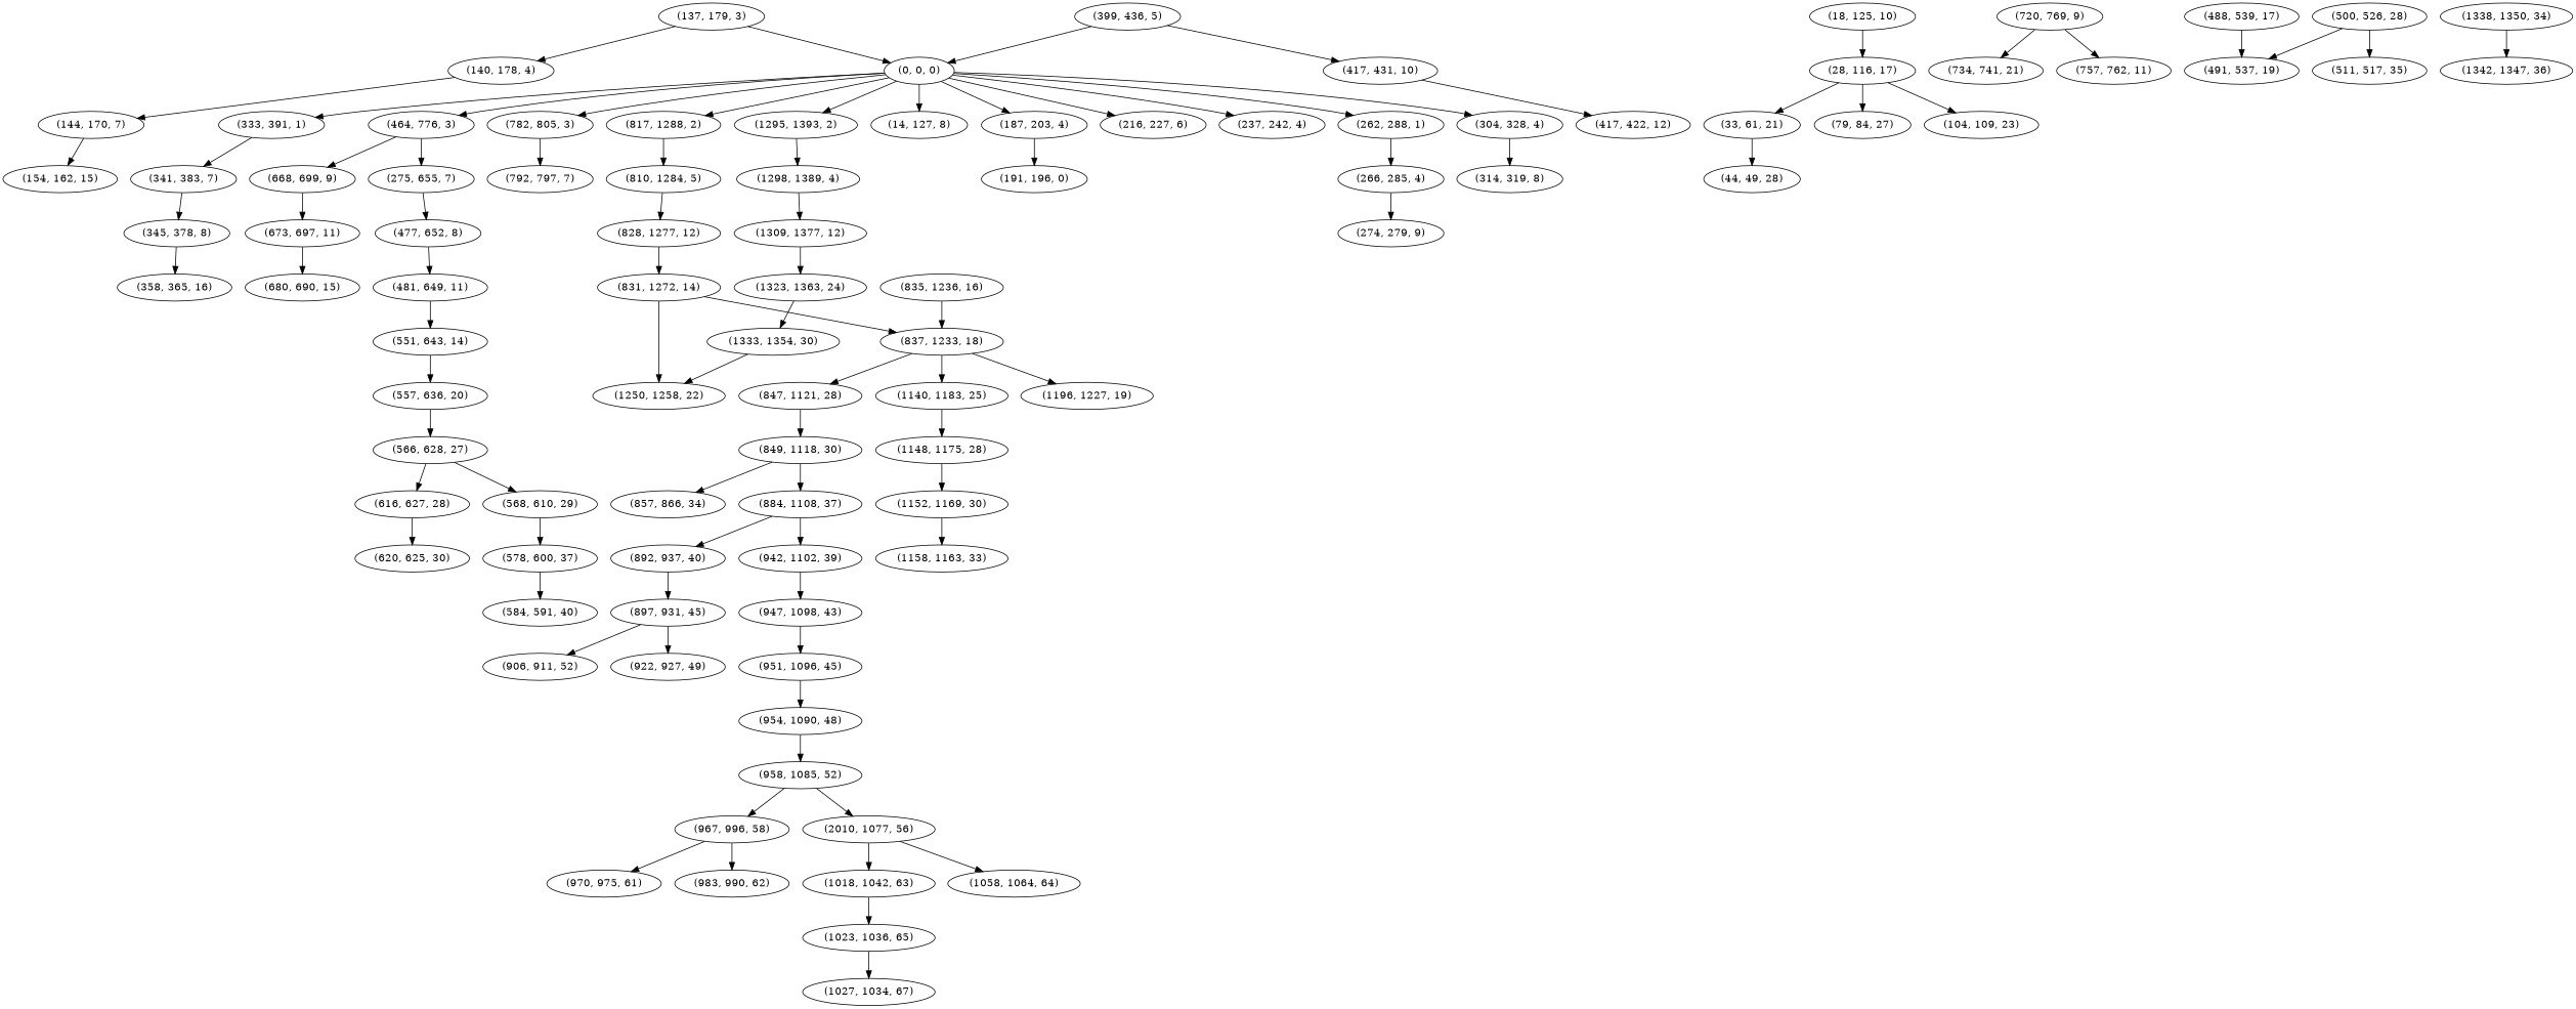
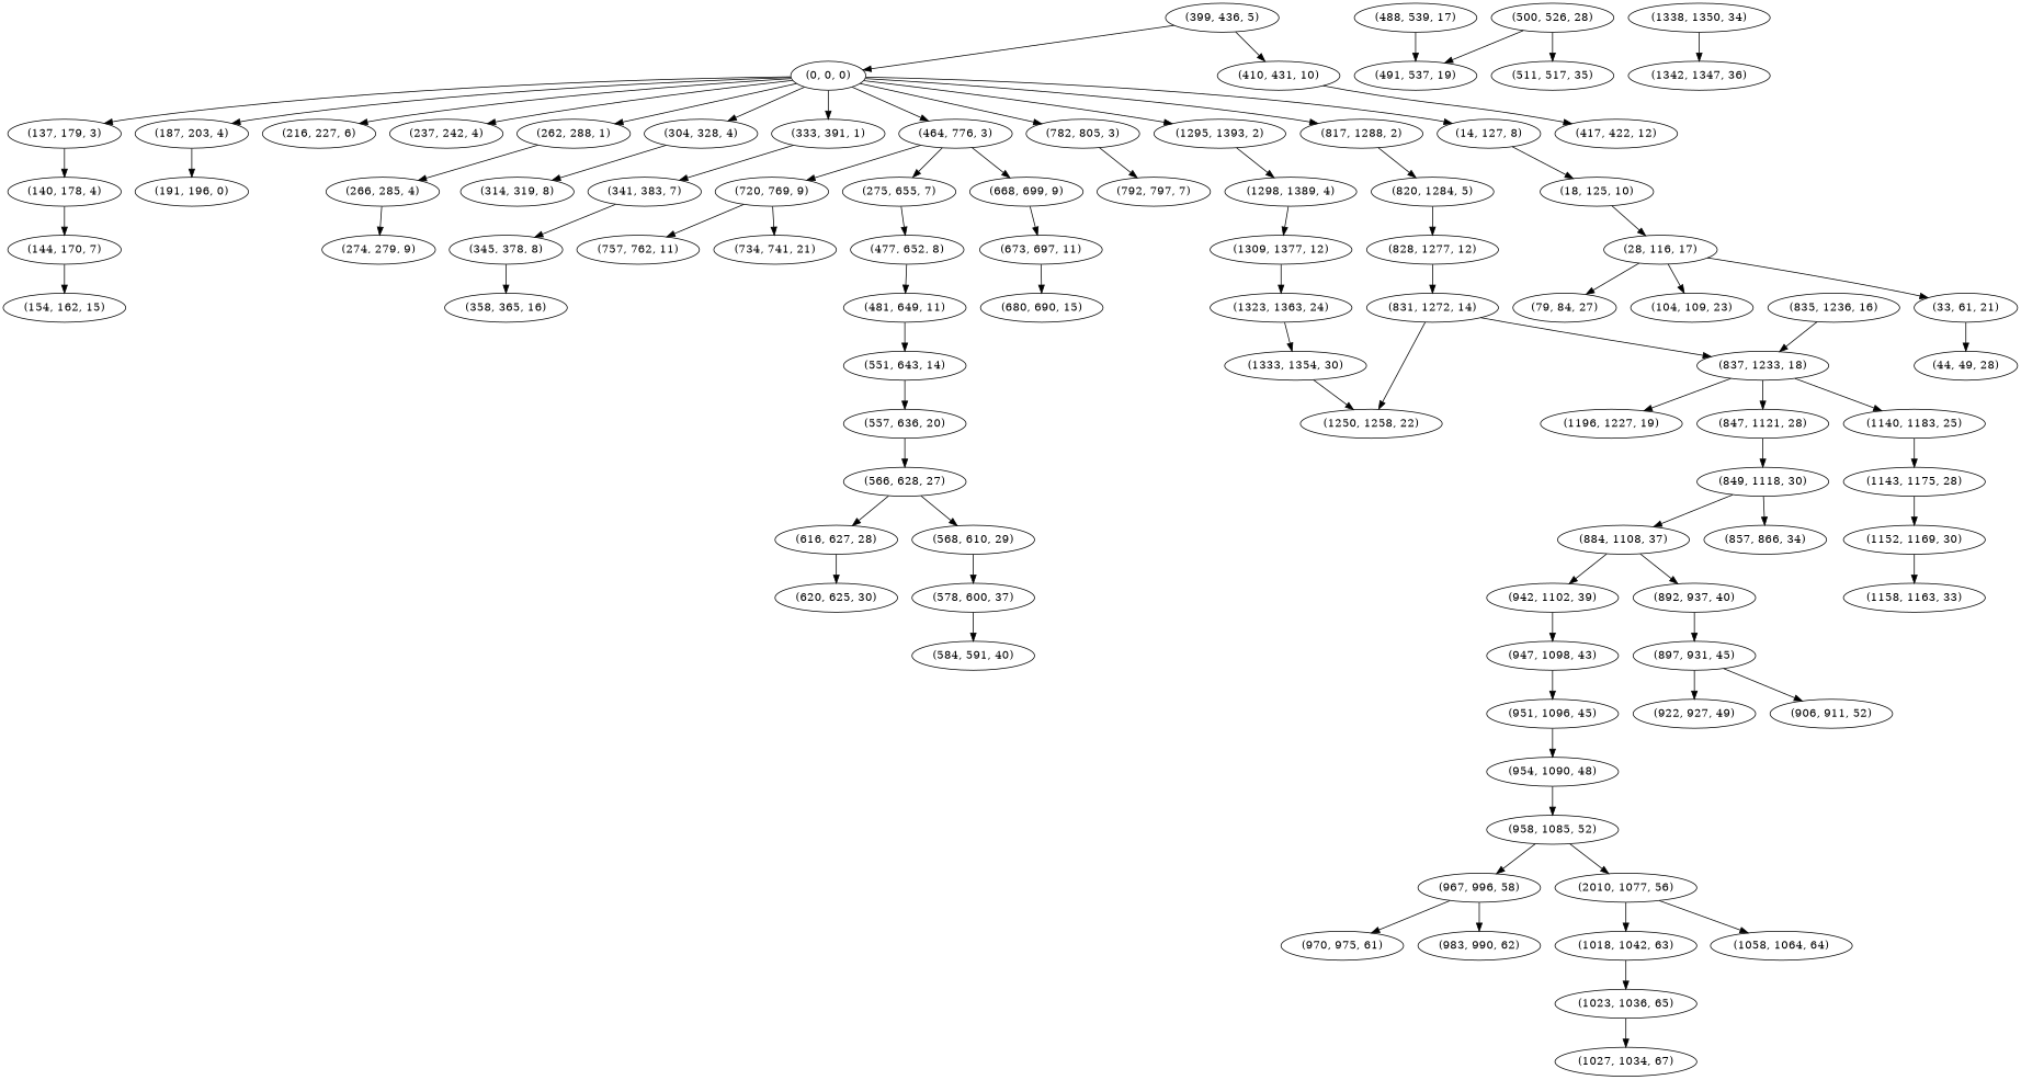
  digraph {
    "(0, 0, 0)"
    "(14, 127, 8)"
    "(137, 179, 3)"
    "(187, 203, 4)"
    "(216, 227, 6)"
    "(237, 242, 4)"
    "(262, 288, 1)"
    "(304, 328, 4)"
    "(333, 391, 1)"
    "(464, 776, 3)"
    "(782, 805, 3)"
    "(817, 1288, 2)"
    "(1295, 1393, 2)"
    "(18, 125, 10)"
    "(140, 178, 4)"
    n16 [label="(191, 196, 0)"]
    "(266, 285, 4)"
    "(314, 319, 8)"
    "(341, 383, 7)"
    "(399, 436, 5)"
-   "(410, 431, 10)" [label="(417, 431, 10)"]
+   "(410, 431, 10)"
    n22 [label="(275, 655, 7)"]
    "(668, 699, 9)"
    "(720, 769, 9)"
    "(792, 797, 7)"
-   "(820, 1284, 5)" [label="(810, 1284, 5)"]
+   "(820, 1284, 5)"
    "(1298, 1389, 4)"
    "(28, 116, 17)"
    "(33, 61, 21)"
    "(79, 84, 27)"
    "(104, 109, 23)"
    "(44, 49, 28)"
    "(144, 170, 7)"
    "(154, 162, 15)"
    "(274, 279, 9)"
    "(345, 378, 8)"
    "(358, 365, 16)"
    "(417, 422, 12)"
    "(477, 652, 8)"
    "(673, 697, 11)"
    "(734, 741, 21)"
    "(757, 762, 11)"
    "(481, 649, 11)"
    "(551, 643, 14)"
    "(488, 539, 17)"
    "(491, 537, 19)"
    "(557, 636, 20)"
    "(500, 526, 28)"
    "(511, 517, 35)"
    "(566, 628, 27)"
    "(568, 610, 29)"
    "(616, 627, 28)"
    "(578, 600, 37)"
    "(620, 625, 30)"
    "(584, 591, 40)"
    "(680, 690, 15)"
    "(828, 1277, 12)"
    "(831, 1272, 14)"
    "(1250, 1258, 22)"
    "(837, 1233, 18)"
    "(835, 1236, 16)"
    "(847, 1121, 28)"
    "(1140, 1183, 25)"
    "(1196, 1227, 19)"
    "(849, 1118, 30)"
-   "(1148, 1175, 28)"
+   "(1148, 1175, 28)" [label="(1143, 1175, 28)"]
    "(857, 866, 34)"
    "(884, 1108, 37)"
    "(892, 937, 40)"
    "(942, 1102, 39)"
    "(897, 931, 45)"
    "(947, 1098, 43)"
    "(906, 911, 52)"
    "(922, 927, 49)"
    "(951, 1096, 45)"
    "(954, 1090, 48)"
    "(958, 1085, 52)"
    "(967, 996, 58)"
    n79 [label="(2010, 1077, 56)"]
    "(970, 975, 61)"
    "(983, 990, 62)"
    "(1018, 1042, 63)"
    "(1058, 1064, 64)"
    "(1023, 1036, 65)"
    "(1027, 1034, 67)"
    "(1152, 1169, 30)"
    "(1158, 1163, 33)"
    "(1309, 1377, 12)"
    "(1323, 1363, 24)"
    "(1333, 1354, 30)"
    "(1338, 1350, 34)"
    "(1342, 1347, 36)"
    "(0, 0, 0)" -> "(14, 127, 8)"
-   "(137, 179, 3)" -> "(0, 0, 0)"
+   "(0, 0, 0)" -> "(137, 179, 3)"
    "(0, 0, 0)" -> "(187, 203, 4)"
    "(0, 0, 0)" -> "(216, 227, 6)"
    "(0, 0, 0)" -> "(237, 242, 4)"
    "(0, 0, 0)" -> "(262, 288, 1)"
    "(0, 0, 0)" -> "(304, 328, 4)"
    "(0, 0, 0)" -> "(333, 391, 1)"
    "(0, 0, 0)" -> "(464, 776, 3)"
    "(0, 0, 0)" -> "(782, 805, 3)"
    "(0, 0, 0)" -> "(817, 1288, 2)"
    "(0, 0, 0)" -> "(1295, 1393, 2)"
+   "(14, 127, 8)" -> "(18, 125, 10)"
    "(137, 179, 3)" -> "(140, 178, 4)"
    "(187, 203, 4)" -> n16
    "(262, 288, 1)" -> "(266, 285, 4)"
    "(304, 328, 4)" -> "(314, 319, 8)"
    "(333, 391, 1)" -> "(341, 383, 7)"
    "(464, 776, 3)" -> n22
    "(464, 776, 3)" -> "(668, 699, 9)"
+   "(464, 776, 3)" -> "(720, 769, 9)"
    "(782, 805, 3)" -> "(792, 797, 7)"
    "(817, 1288, 2)" -> "(820, 1284, 5)"
    "(1295, 1393, 2)" -> "(1298, 1389, 4)"
    "(18, 125, 10)" -> "(28, 116, 17)"
    "(140, 178, 4)" -> "(144, 170, 7)"
    "(266, 285, 4)" -> "(274, 279, 9)"
    "(341, 383, 7)" -> "(345, 378, 8)"
    "(399, 436, 5)" -> "(0, 0, 0)"
    "(399, 436, 5)" -> "(410, 431, 10)"
    "(410, 431, 10)" -> "(417, 422, 12)"
    n22 -> "(477, 652, 8)"
    "(668, 699, 9)" -> "(673, 697, 11)"
    "(720, 769, 9)" -> "(734, 741, 21)"
    "(720, 769, 9)" -> "(757, 762, 11)"
    "(820, 1284, 5)" -> "(828, 1277, 12)"
    "(1298, 1389, 4)" -> "(1309, 1377, 12)"
    "(28, 116, 17)" -> "(33, 61, 21)"
    "(28, 116, 17)" -> "(79, 84, 27)"
    "(28, 116, 17)" -> "(104, 109, 23)"
    "(33, 61, 21)" -> "(44, 49, 28)"
    "(144, 170, 7)" -> "(154, 162, 15)"
    "(345, 378, 8)" -> "(358, 365, 16)"
    "(477, 652, 8)" -> "(481, 649, 11)"
    "(673, 697, 11)" -> "(680, 690, 15)"
    "(481, 649, 11)" -> "(551, 643, 14)"
    "(551, 643, 14)" -> "(557, 636, 20)"
    "(488, 539, 17)" -> "(491, 537, 19)"
    "(557, 636, 20)" -> "(566, 628, 27)"
    "(500, 526, 28)" -> "(491, 537, 19)"
    "(500, 526, 28)" -> "(511, 517, 35)"
    "(566, 628, 27)" -> "(568, 610, 29)"
    "(566, 628, 27)" -> "(616, 627, 28)"
    "(568, 610, 29)" -> "(578, 600, 37)"
    "(616, 627, 28)" -> "(620, 625, 30)"
    "(578, 600, 37)" -> "(584, 591, 40)"
    "(828, 1277, 12)" -> "(831, 1272, 14)"
    "(831, 1272, 14)" -> "(1250, 1258, 22)"
    "(831, 1272, 14)" -> "(837, 1233, 18)"
    "(837, 1233, 18)" -> "(847, 1121, 28)"
    "(837, 1233, 18)" -> "(1140, 1183, 25)"
    "(837, 1233, 18)" -> "(1196, 1227, 19)"
    "(835, 1236, 16)" -> "(837, 1233, 18)"
    "(847, 1121, 28)" -> "(849, 1118, 30)"
    "(1140, 1183, 25)" -> "(1148, 1175, 28)"
    "(849, 1118, 30)" -> "(857, 866, 34)"
    "(849, 1118, 30)" -> "(884, 1108, 37)"
    "(1148, 1175, 28)" -> "(1152, 1169, 30)"
    "(884, 1108, 37)" -> "(892, 937, 40)"
    "(884, 1108, 37)" -> "(942, 1102, 39)"
    "(892, 937, 40)" -> "(897, 931, 45)"
    "(942, 1102, 39)" -> "(947, 1098, 43)"
    "(897, 931, 45)" -> "(906, 911, 52)"
    "(897, 931, 45)" -> "(922, 927, 49)"
    "(947, 1098, 43)" -> "(951, 1096, 45)"
    "(951, 1096, 45)" -> "(954, 1090, 48)"
    "(954, 1090, 48)" -> "(958, 1085, 52)"
    "(958, 1085, 52)" -> "(967, 996, 58)"
    "(958, 1085, 52)" -> n79
    "(967, 996, 58)" -> "(970, 975, 61)"
    "(967, 996, 58)" -> "(983, 990, 62)"
    n79 -> "(1018, 1042, 63)"
    n79 -> "(1058, 1064, 64)"
    "(1018, 1042, 63)" -> "(1023, 1036, 65)"
    "(1023, 1036, 65)" -> "(1027, 1034, 67)"
    "(1152, 1169, 30)" -> "(1158, 1163, 33)"
    "(1309, 1377, 12)" -> "(1323, 1363, 24)"
    "(1323, 1363, 24)" -> "(1333, 1354, 30)"
    "(1333, 1354, 30)" -> "(1250, 1258, 22)"
    "(1338, 1350, 34)" -> "(1342, 1347, 36)"
  }
